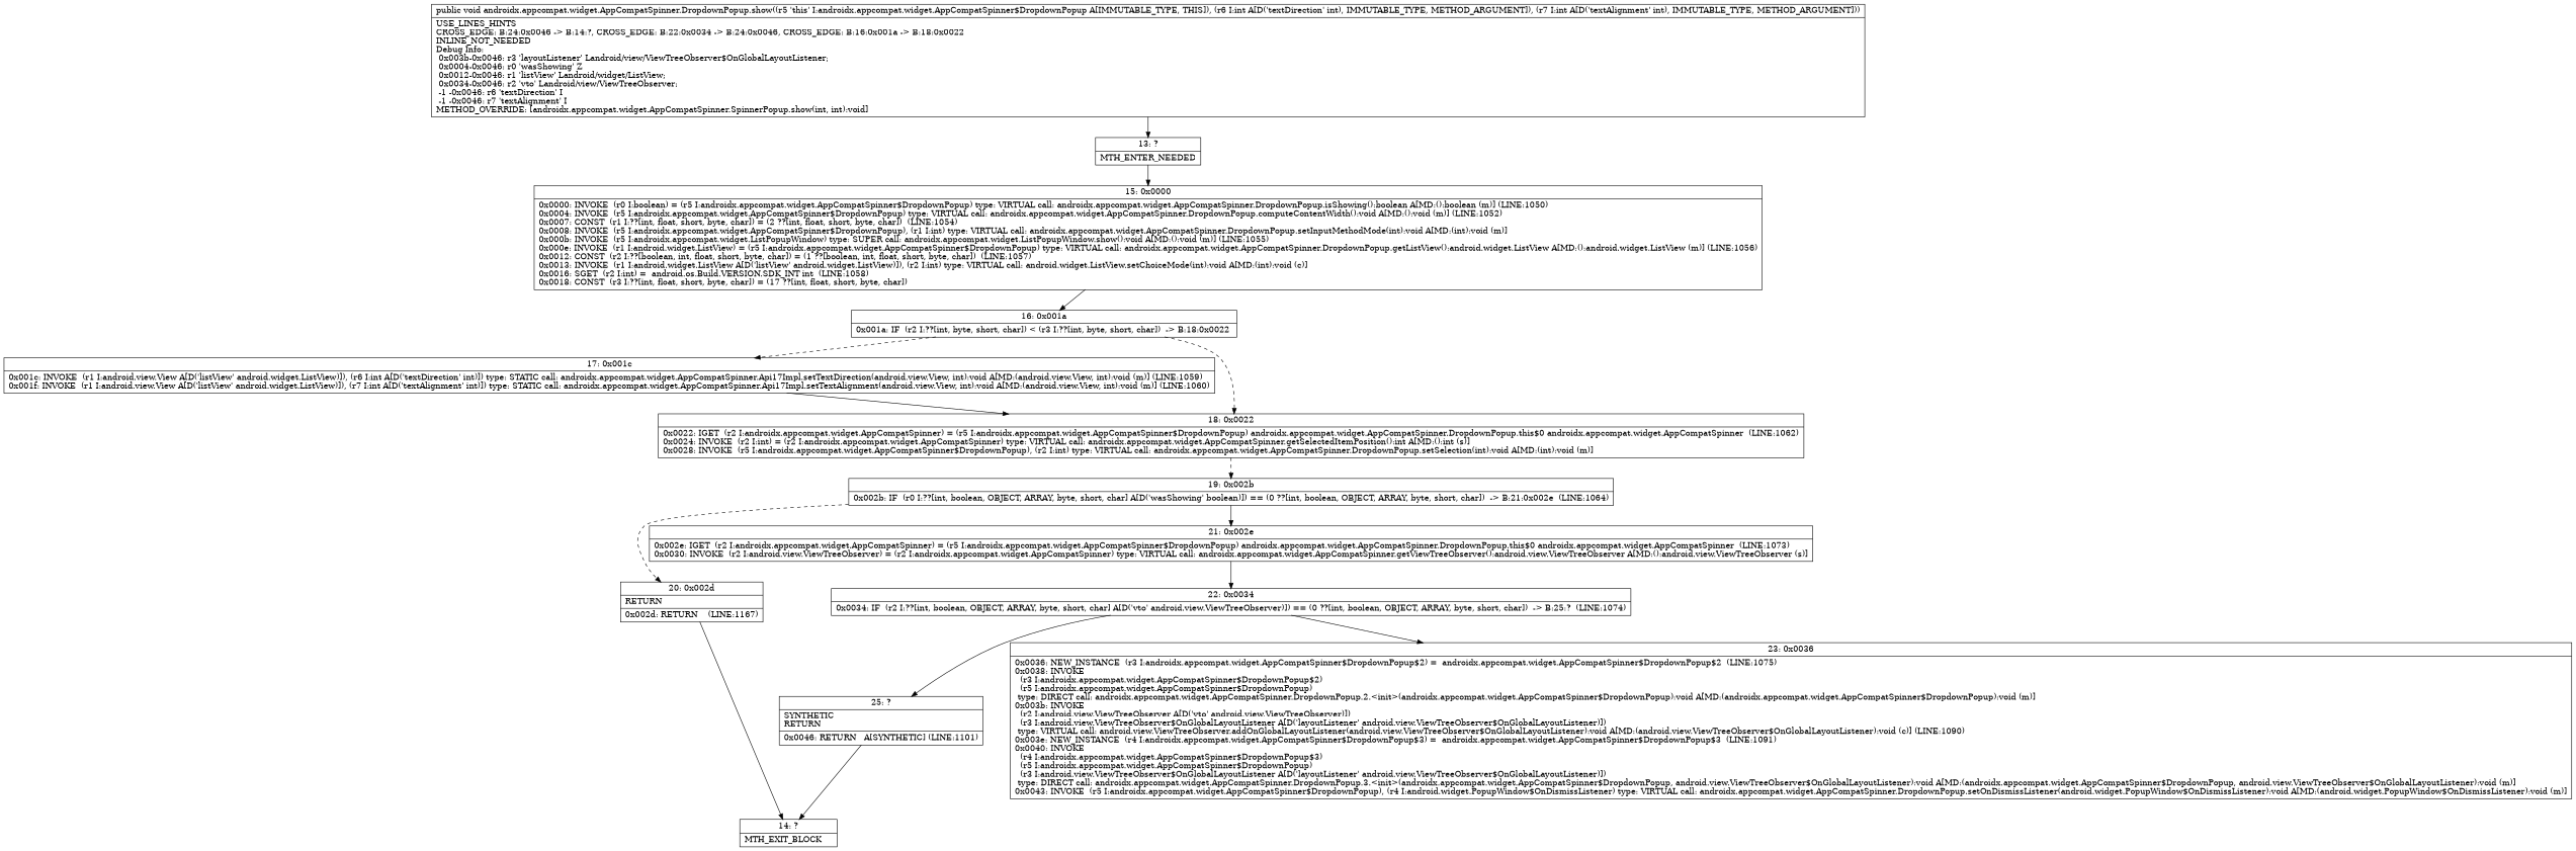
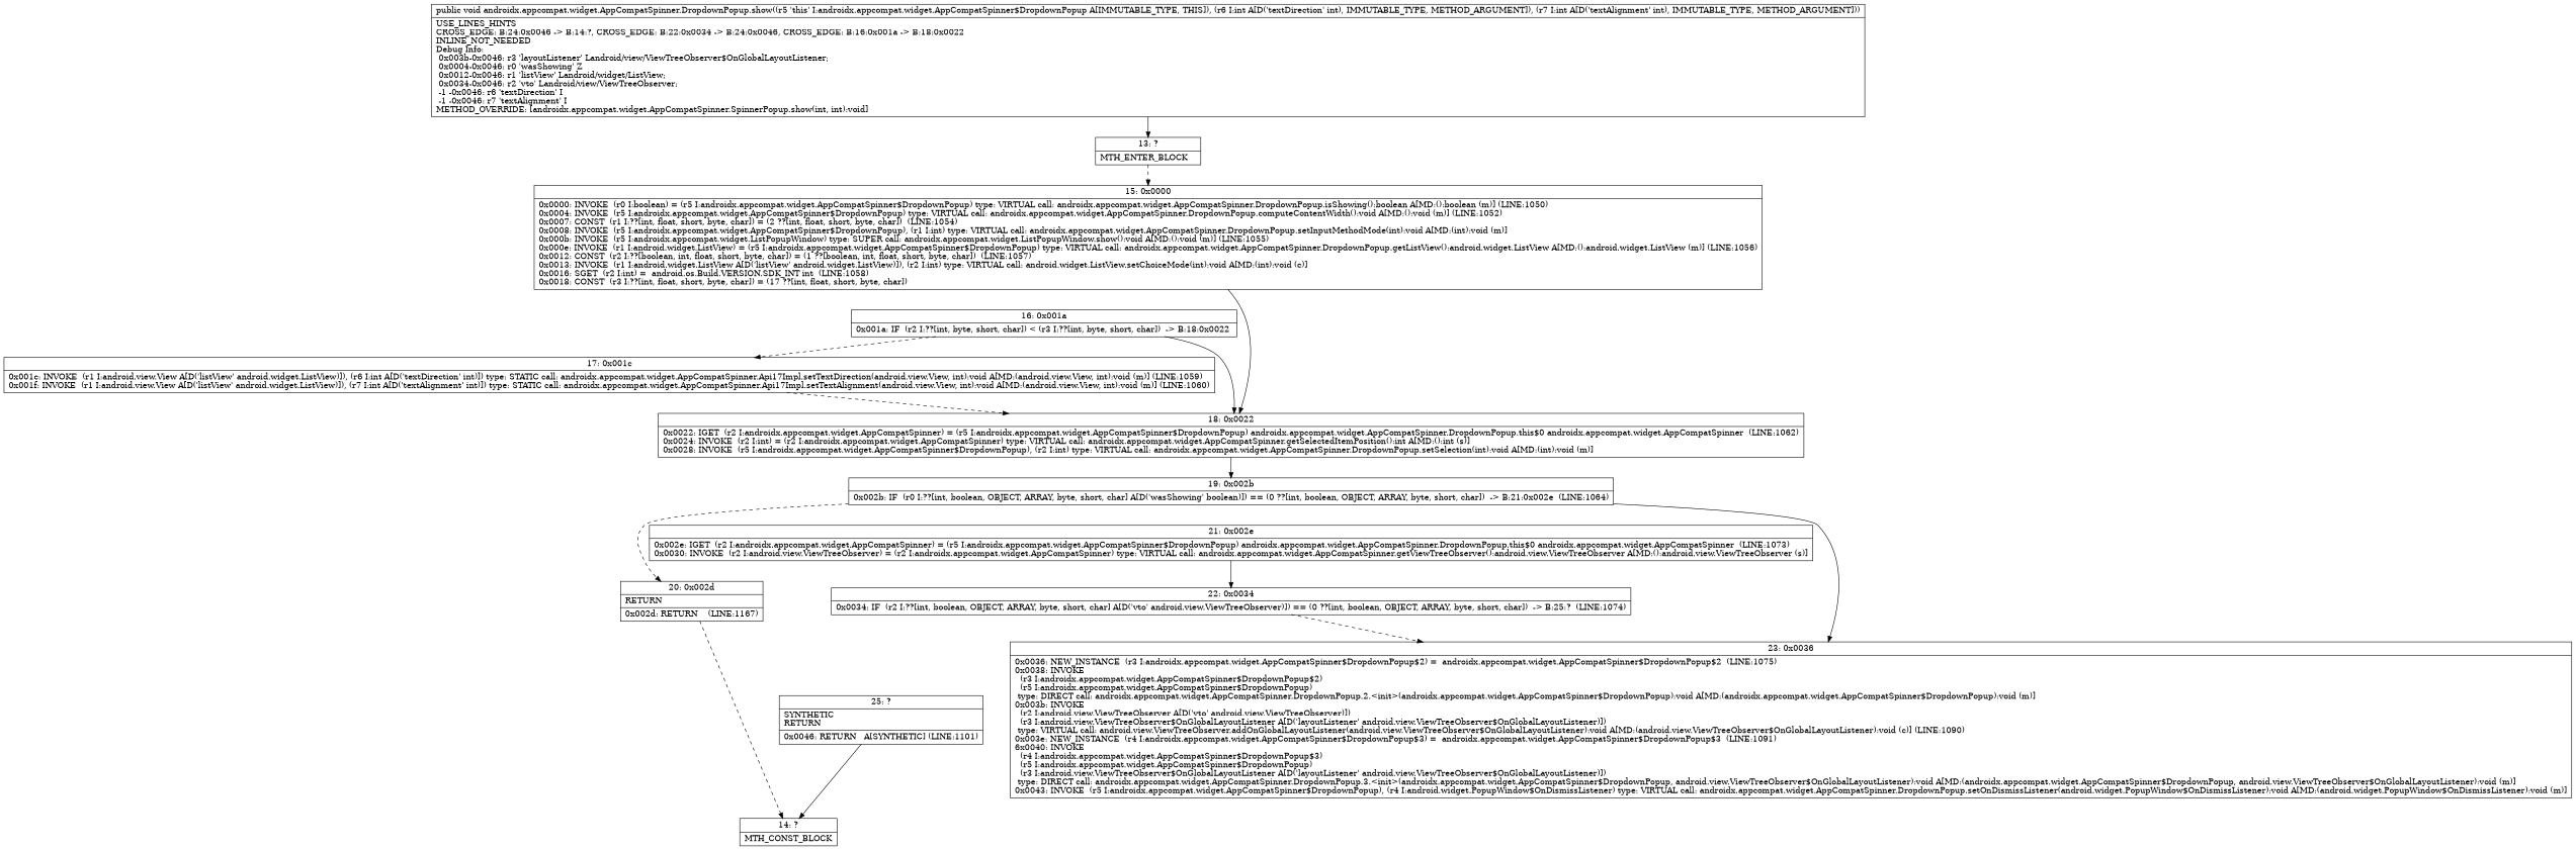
  digraph {
    node [shape=record]
-   n1 [label="{13\:\ ?|MTH_ENTER_NEEDED\l}"]
+   n1 [label="{13\:\ ?|MTH_ENTER_BLOCK\l}"]
    n2 [label="{15\:\ 0x0000|0x0000: INVOKE  (r0 I:boolean) = (r5 I:androidx.appcompat.widget.AppCompatSpinner$DropdownPopup) type: VIRTUAL call: androidx.appcompat.widget.AppCompatSpinner.DropdownPopup.isShowing():boolean A[MD:():boolean (m)] (LINE:1050)\l0x0004: INVOKE  (r5 I:androidx.appcompat.widget.AppCompatSpinner$DropdownPopup) type: VIRTUAL call: androidx.appcompat.widget.AppCompatSpinner.DropdownPopup.computeContentWidth():void A[MD:():void (m)] (LINE:1052)\l0x0007: CONST  (r1 I:??[int, float, short, byte, char]) = (2 ??[int, float, short, byte, char])  (LINE:1054)\l0x0008: INVOKE  (r5 I:androidx.appcompat.widget.AppCompatSpinner$DropdownPopup), (r1 I:int) type: VIRTUAL call: androidx.appcompat.widget.AppCompatSpinner.DropdownPopup.setInputMethodMode(int):void A[MD:(int):void (m)]\l0x000b: INVOKE  (r5 I:androidx.appcompat.widget.ListPopupWindow) type: SUPER call: androidx.appcompat.widget.ListPopupWindow.show():void A[MD:():void (m)] (LINE:1055)\l0x000e: INVOKE  (r1 I:android.widget.ListView) = (r5 I:androidx.appcompat.widget.AppCompatSpinner$DropdownPopup) type: VIRTUAL call: androidx.appcompat.widget.AppCompatSpinner.DropdownPopup.getListView():android.widget.ListView A[MD:():android.widget.ListView (m)] (LINE:1056)\l0x0012: CONST  (r2 I:??[boolean, int, float, short, byte, char]) = (1 ??[boolean, int, float, short, byte, char])  (LINE:1057)\l0x0013: INVOKE  (r1 I:android.widget.ListView A[D('listView' android.widget.ListView)]), (r2 I:int) type: VIRTUAL call: android.widget.ListView.setChoiceMode(int):void A[MD:(int):void (c)]\l0x0016: SGET  (r2 I:int) =  android.os.Build.VERSION.SDK_INT int  (LINE:1058)\l0x0018: CONST  (r3 I:??[int, float, short, byte, char]) = (17 ??[int, float, short, byte, char]) \l}"]
    n3 [label="{16\:\ 0x001a|0x001a: IF  (r2 I:??[int, byte, short, char]) \< (r3 I:??[int, byte, short, char])  \-\> B:18:0x0022 \l}"]
    n4 [label="{17\:\ 0x001c|0x001c: INVOKE  (r1 I:android.view.View A[D('listView' android.widget.ListView)]), (r6 I:int A[D('textDirection' int)]) type: STATIC call: androidx.appcompat.widget.AppCompatSpinner.Api17Impl.setTextDirection(android.view.View, int):void A[MD:(android.view.View, int):void (m)] (LINE:1059)\l0x001f: INVOKE  (r1 I:android.view.View A[D('listView' android.widget.ListView)]), (r7 I:int A[D('textAlignment' int)]) type: STATIC call: androidx.appcompat.widget.AppCompatSpinner.Api17Impl.setTextAlignment(android.view.View, int):void A[MD:(android.view.View, int):void (m)] (LINE:1060)\l}"]
    n5 [label="{18\:\ 0x0022|0x0022: IGET  (r2 I:androidx.appcompat.widget.AppCompatSpinner) = (r5 I:androidx.appcompat.widget.AppCompatSpinner$DropdownPopup) androidx.appcompat.widget.AppCompatSpinner.DropdownPopup.this$0 androidx.appcompat.widget.AppCompatSpinner  (LINE:1062)\l0x0024: INVOKE  (r2 I:int) = (r2 I:androidx.appcompat.widget.AppCompatSpinner) type: VIRTUAL call: androidx.appcompat.widget.AppCompatSpinner.getSelectedItemPosition():int A[MD:():int (s)]\l0x0028: INVOKE  (r5 I:androidx.appcompat.widget.AppCompatSpinner$DropdownPopup), (r2 I:int) type: VIRTUAL call: androidx.appcompat.widget.AppCompatSpinner.DropdownPopup.setSelection(int):void A[MD:(int):void (m)]\l}"]
    n6 [label="{19\:\ 0x002b|0x002b: IF  (r0 I:??[int, boolean, OBJECT, ARRAY, byte, short, char] A[D('wasShowing' boolean)]) == (0 ??[int, boolean, OBJECT, ARRAY, byte, short, char])  \-\> B:21:0x002e  (LINE:1064)\l}"]
    n7 [label="{20\:\ 0x002d|RETURN\l|0x002d: RETURN    (LINE:1167)\l}"]
    n8 [label="{21\:\ 0x002e|0x002e: IGET  (r2 I:androidx.appcompat.widget.AppCompatSpinner) = (r5 I:androidx.appcompat.widget.AppCompatSpinner$DropdownPopup) androidx.appcompat.widget.AppCompatSpinner.DropdownPopup.this$0 androidx.appcompat.widget.AppCompatSpinner  (LINE:1073)\l0x0030: INVOKE  (r2 I:android.view.ViewTreeObserver) = (r2 I:androidx.appcompat.widget.AppCompatSpinner) type: VIRTUAL call: androidx.appcompat.widget.AppCompatSpinner.getViewTreeObserver():android.view.ViewTreeObserver A[MD:():android.view.ViewTreeObserver (s)]\l}"]
-   n9 [label="{14\:\ ?|MTH_EXIT_BLOCK\l}"]
+   n9 [label="{14\:\ ?|MTH_CONST_BLOCK\l}"]
    n10 [label="{22\:\ 0x0034|0x0034: IF  (r2 I:??[int, boolean, OBJECT, ARRAY, byte, short, char] A[D('vto' android.view.ViewTreeObserver)]) == (0 ??[int, boolean, OBJECT, ARRAY, byte, short, char])  \-\> B:25:?  (LINE:1074)\l}"]
-   n11 [label="{23\:\ 0x0036|0x0036: NEW_INSTANCE  (r3 I:androidx.appcompat.widget.AppCompatSpinner$DropdownPopup$2) =  androidx.appcompat.widget.AppCompatSpinner$DropdownPopup$2  (LINE:1075)\l0x0038: INVOKE  \l  (r3 I:androidx.appcompat.widget.AppCompatSpinner$DropdownPopup$2)\l  (r5 I:androidx.appcompat.widget.AppCompatSpinner$DropdownPopup)\l type: DIRECT call: androidx.appcompat.widget.AppCompatSpinner.DropdownPopup.2.\<init\>(androidx.appcompat.widget.AppCompatSpinner$DropdownPopup):void A[MD:(androidx.appcompat.widget.AppCompatSpinner$DropdownPopup):void (m)]\l0x003b: INVOKE  \l  (r2 I:android.view.ViewTreeObserver A[D('vto' android.view.ViewTreeObserver)])\l  (r3 I:android.view.ViewTreeObserver$OnGlobalLayoutListener A[D('layoutListener' android.view.ViewTreeObserver$OnGlobalLayoutListener)])\l type: VIRTUAL call: android.view.ViewTreeObserver.addOnGlobalLayoutListener(android.view.ViewTreeObserver$OnGlobalLayoutListener):void A[MD:(android.view.ViewTreeObserver$OnGlobalLayoutListener):void (c)] (LINE:1090)\l0x003e: NEW_INSTANCE  (r4 I:androidx.appcompat.widget.AppCompatSpinner$DropdownPopup$3) =  androidx.appcompat.widget.AppCompatSpinner$DropdownPopup$3  (LINE:1091)\l0x0040: INVOKE  \l  (r4 I:androidx.appcompat.widget.AppCompatSpinner$DropdownPopup$3)\l  (r5 I:androidx.appcompat.widget.AppCompatSpinner$DropdownPopup)\l  (r3 I:android.view.ViewTreeObserver$OnGlobalLayoutListener A[D('layoutListener' android.view.ViewTreeObserver$OnGlobalLayoutListener)])\l type: DIRECT call: androidx.appcompat.widget.AppCompatSpinner.DropdownPopup.3.\<init\>(androidx.appcompat.widget.AppCompatSpinner$DropdownPopup, android.view.ViewTreeObserver$OnGlobalLayoutListener):void A[MD:(androidx.appcompat.widget.AppCompatSpinner$DropdownPopup, android.view.ViewTreeObserver$OnGlobalLayoutListener):void (m)]\l0x0043: INVOKE  (r5 I:androidx.appcompat.widget.AppCompatSpinner$DropdownPopup), (r4 I:android.widget.PopupWindow$OnDismissListener) type: VIRTUAL call: androidx.appcompat.widget.AppCompatSpinner.DropdownPopup.setOnDismissListener(android.widget.PopupWindow$OnDismissListener):void A[MD:(android.widget.PopupWindow$OnDismissListener):void (m)]\l}"]
+   n11 [label="{23\:\ 0x0036|0x0036: NEW_INSTANCE  (r3 I:androidx.appcompat.widget.AppCompatSpinner$DropdownPopup$2) =  androidx.appcompat.widget.AppCompatSpinner$DropdownPopup$2  (LINE:1075)\l0x0038: INVOKE  \l  (r3 I:androidx.appcompat.widget.AppCompatSpinner$DropdownPopup$2)\l  (r5 I:androidx.appcompat.widget.AppCompatSpinner$DropdownPopup)\l type: DIRECT call: androidx.appcompat.widget.AppCompatSpinner.DropdownPopup.2.\<init\>(androidx.appcompat.widget.AppCompatSpinner$DropdownPopup):void A[MD:(androidx.appcompat.widget.AppCompatSpinner$DropdownPopup):void (m)]\l0x003b: INVOKE  \l  (r2 I:android.view.ViewTreeObserver A[D('vto' android.view.ViewTreeObserver)])\l  (r3 I:android.view.ViewTreeObserver$OnGlobalLayoutListener A[D('layoutListener' android.view.ViewTreeObserver$OnGlobalLayoutListener)])\l type: VIRTUAL call: android.view.ViewTreeObserver.addOnGlobalLayoutListener(android.view.ViewTreeObserver$OnGlobalLayoutListener):void A[MD:(android.view.ViewTreeObserver$OnGlobalLayoutListener):void (c)] (LINE:1090)\l0x003e: NEW_INSTANCE  (r4 I:androidx.appcompat.widget.AppCompatSpinner$DropdownPopup$3) =  androidx.appcompat.widget.AppCompatSpinner$DropdownPopup$3  (LINE:1091)\l6x0040: INVOKE  \l  (r4 I:androidx.appcompat.widget.AppCompatSpinner$DropdownPopup$3)\l  (r5 I:androidx.appcompat.widget.AppCompatSpinner$DropdownPopup)\l  (r3 I:android.view.ViewTreeObserver$OnGlobalLayoutListener A[D('layoutListener' android.view.ViewTreeObserver$OnGlobalLayoutListener)])\l type: DIRECT call: androidx.appcompat.widget.AppCompatSpinner.DropdownPopup.3.\<init\>(androidx.appcompat.widget.AppCompatSpinner$DropdownPopup, android.view.ViewTreeObserver$OnGlobalLayoutListener):void A[MD:(androidx.appcompat.widget.AppCompatSpinner$DropdownPopup, android.view.ViewTreeObserver$OnGlobalLayoutListener):void (m)]\l0x0043: INVOKE  (r5 I:androidx.appcompat.widget.AppCompatSpinner$DropdownPopup), (r4 I:android.widget.PopupWindow$OnDismissListener) type: VIRTUAL call: androidx.appcompat.widget.AppCompatSpinner.DropdownPopup.setOnDismissListener(android.widget.PopupWindow$OnDismissListener):void A[MD:(android.widget.PopupWindow$OnDismissListener):void (m)]\l}"]
    n12 [label="{25\:\ ?|SYNTHETIC\lRETURN\l|0x0046: RETURN   A[SYNTHETIC] (LINE:1101)\l}"]
    n13 [label="{public void androidx.appcompat.widget.AppCompatSpinner.DropdownPopup.show((r5 'this' I:androidx.appcompat.widget.AppCompatSpinner$DropdownPopup A[IMMUTABLE_TYPE, THIS]), (r6 I:int A[D('textDirection' int), IMMUTABLE_TYPE, METHOD_ARGUMENT]), (r7 I:int A[D('textAlignment' int), IMMUTABLE_TYPE, METHOD_ARGUMENT]))  | USE_LINES_HINTS\lCROSS_EDGE: B:24:0x0046 \-\> B:14:?, CROSS_EDGE: B:22:0x0034 \-\> B:24:0x0046, CROSS_EDGE: B:16:0x001a \-\> B:18:0x0022\lINLINE_NOT_NEEDED\lDebug Info:\l  0x003b\-0x0046: r3 'layoutListener' Landroid\/view\/ViewTreeObserver$OnGlobalLayoutListener;\l  0x0004\-0x0046: r0 'wasShowing' Z\l  0x0012\-0x0046: r1 'listView' Landroid\/widget\/ListView;\l  0x0034\-0x0046: r2 'vto' Landroid\/view\/ViewTreeObserver;\l  \-1 \-0x0046: r6 'textDirection' I\l  \-1 \-0x0046: r7 'textAlignment' I\lMETHOD_OVERRIDE: [androidx.appcompat.widget.AppCompatSpinner.SpinnerPopup.show(int, int):void]\l}"]
-   n1 -> n2
-   n2 -> n3
+   n1 -> n2 [style=dashed]
+   n2 -> n5
    n3 -> n4 [style=dashed]
-   n3 -> n5 [style=dashed]
-   n4 -> n5
-   n5 -> n6 [style=dashed]
+   n3 -> n5
+   n4 -> n5 [style=dashed]
+   n5 -> n6
    n6 -> n7 [style=dashed]
-   n6 -> n8
-   n7 -> n9
+   n6 -> n11
+   n7 -> n9 [style=dashed]
    n8 -> n10
-   n10 -> n11 [style=solid]
-   n10 -> n12
+   n10 -> n11 [style=dashed]
    n12 -> n9
    n13 -> n1
  }
